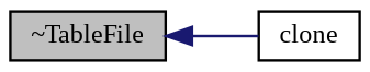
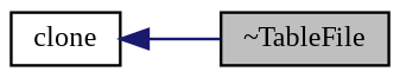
  digraph {
    rankdir=LR
    fontname="Liberation Serif"
    node [color=black fontname="Liberation Serif" fontsize=10 shape=record]
    n1 [fillcolor=grey75 fontcolor=black height=0.2 label="~TableFile" style=filled width=0.4]
    n2 [height=0.2 label=clone width=0.4]
-   n1 -> n2 [color=midnightblue dir=back fontname="Liberation Serif" fontsize=10 labelfontname=FreeSans labelfontsize=10 style=solid]
+   n2 -> n1 [color=midnightblue dir=back fontname="Liberation Serif" fontsize=10 labelfontname=FreeSans labelfontsize=10 style=solid]
  }
